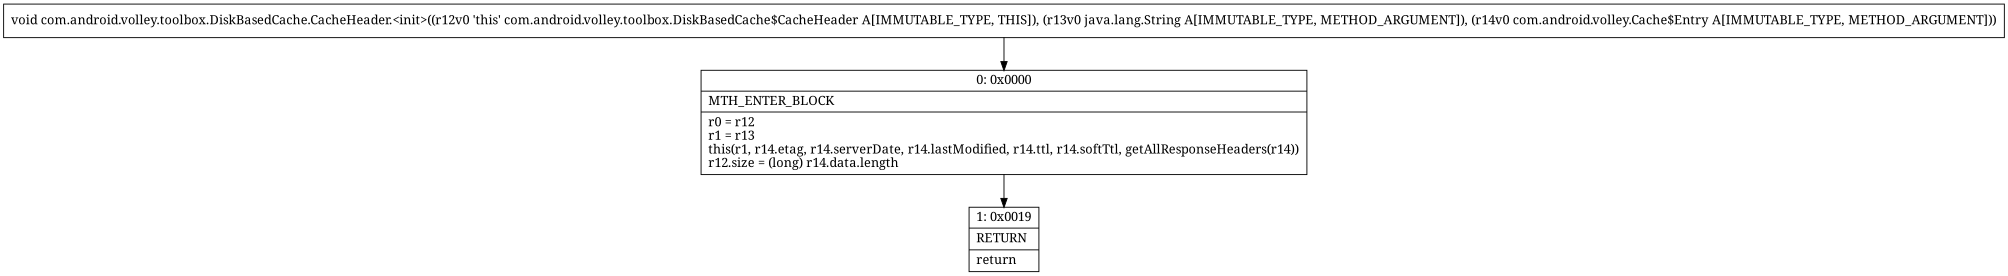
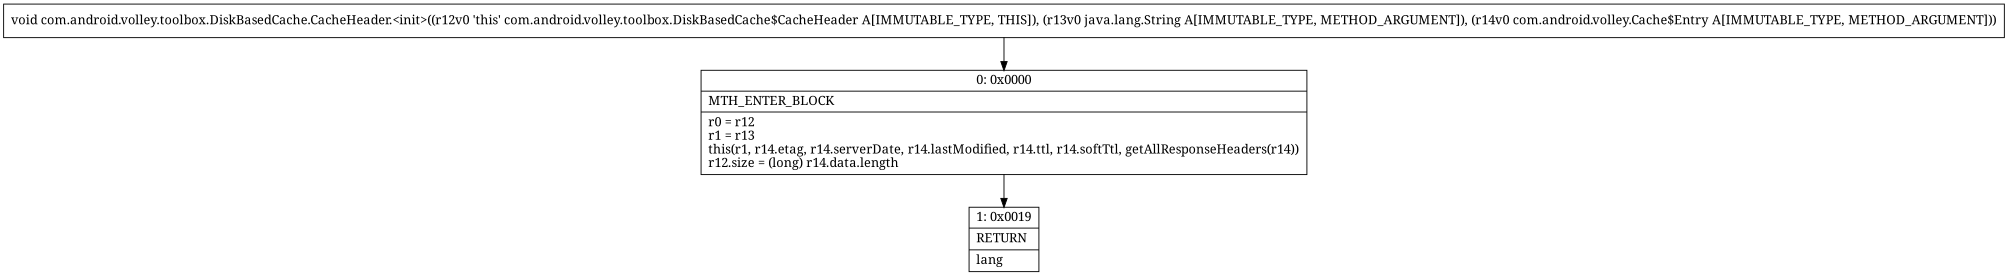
  digraph {
    fontname="Noto Serif"
    node [shape=record fontname="Noto Serif"]
    edge [fontname="Noto Serif"]
    n1 [label="{0\:\ 0x0000|MTH_ENTER_BLOCK\l|r0 = r12\lr1 = r13\lthis(r1, r14.etag, r14.serverDate, r14.lastModified, r14.ttl, r14.softTtl, getAllResponseHeaders(r14))\lr12.size = (long) r14.data.length\l}"]
-   n2 [label="{1\:\ 0x0019|RETURN\l|return\l}"]
+   n2 [label="{1\:\ 0x0019|RETURN\l|lang\l}"]
    n3 [label="{void com.android.volley.toolbox.DiskBasedCache.CacheHeader.\<init\>((r12v0 'this' com.android.volley.toolbox.DiskBasedCache$CacheHeader A[IMMUTABLE_TYPE, THIS]), (r13v0 java.lang.String A[IMMUTABLE_TYPE, METHOD_ARGUMENT]), (r14v0 com.android.volley.Cache$Entry A[IMMUTABLE_TYPE, METHOD_ARGUMENT])) }"]
    n1 -> n2
    n3 -> n1
  }
